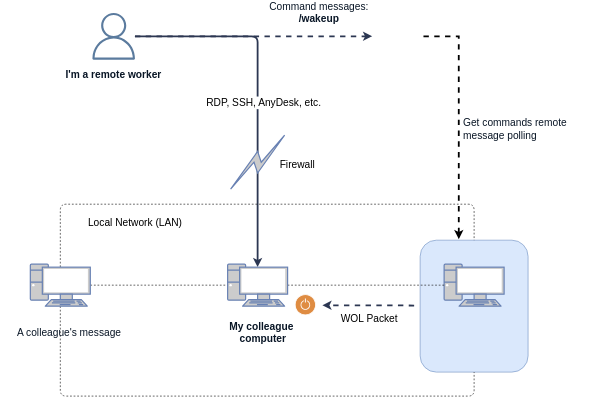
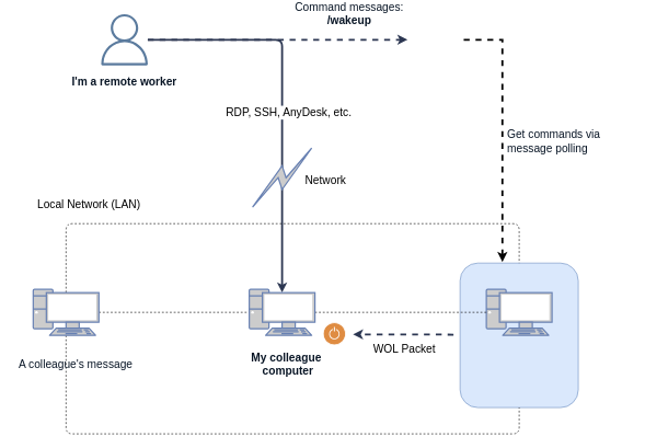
  <mxCell id="0" />
  <mxCell id="1" parent="0" />
  <mxCell id="2" style="edgeStyle=orthogonalEdgeStyle;rounded=0;orthogonalLoop=1;jettySize=auto;html=1;exitX=0.358;exitY=-0.008;exitDx=0;exitDy=0;dashed=1;strokeColor=default;fontSize=22;fontColor=#091626;startArrow=classic;startFill=1;endArrow=none;endFill=0;entryX=1;entryY=0.5;entryDx=0;entryDy=0;strokeWidth=3;exitPerimeter=0;" edge="1" parent="1" source="3" target="4"><mxGeometry relative="1" as="geometry"><mxPoint x="782" y="210" as="targetPoint" /><Array as="points"><mxPoint x="764" y="60" /></Array></mxGeometry></mxCell>
  <mxCell id="3" value="" style="rounded=1;whiteSpace=wrap;html=1;perimeterSpacing=0;spacingTop=6;spacingBottom=6;spacingLeft=2;spacingRight=2;spacing=2;fillColor=#dae8fc;strokeColor=#6c8ebf;" vertex="1" parent="1"><mxGeometry x="700" y="400" width="180" height="220" as="geometry" /></mxCell>
  <mxCell id="4" value="" style="shape=image;verticalLabelPosition=bottom;labelBackgroundColor=default;verticalAlign=top;aspect=fixed;imageAspect=0;image=https://upload.wikimedia.org/wikipedia/commons/thumb/8/83/Telegram_2019_Logo.svg/1024px-Telegram_2019_Logo.svg.png;" parent="1" vertex="1"><mxGeometry x="620" y="20" width="80" height="80" as="geometry" /></mxCell>
  <mxCell id="5" value="" style="edgeStyle=orthogonalEdgeStyle;rounded=1;orthogonalLoop=1;jettySize=auto;html=1;endArrow=classic;endFill=1;entryX=0.5;entryY=0.07;entryDx=0;entryDy=0;entryPerimeter=0;strokeWidth=3;strokeColor=#2C3752;" parent="1" source="7" target="15" edge="1"><mxGeometry relative="1" as="geometry"><mxPoint x="440" y="169" as="targetPoint" /></mxGeometry></mxCell>
  <mxCell id="6" value="RDP, SSH, AnyDesk, etc." style="edgeLabel;html=1;align=center;verticalAlign=middle;resizable=0;points=[];fontSize=17;" parent="5" vertex="1" connectable="0"><mxGeometry x="-0.154" y="-2" relative="1" as="geometry"><mxPoint x="11" y="66" as="offset" /></mxGeometry></mxCell>
  <mxCell id="7" value="" style="sketch=0;outlineConnect=0;fontColor=#232F3E;gradientColor=none;fillColor=#5B7B9E;strokeColor=none;dashed=0;verticalLabelPosition=bottom;verticalAlign=top;align=center;html=1;fontSize=12;fontStyle=0;aspect=fixed;pointerEvents=1;shape=mxgraph.aws4.user;" parent="1" vertex="1"><mxGeometry x="150" y="21" width="78" height="78" as="geometry" /></mxCell>
  <mxCell id="8" style="edgeStyle=orthogonalEdgeStyle;rounded=0;orthogonalLoop=1;jettySize=auto;html=1;exitX=1;exitY=0.5;exitDx=0;exitDy=0;exitPerimeter=0;entryX=0;entryY=0.5;entryDx=0;entryDy=0;entryPerimeter=0;endArrow=none;endFill=0;dashed=1;" parent="1" source="11" target="15" edge="1"><mxGeometry relative="1" as="geometry" /></mxCell>
  <mxCell id="9" style="edgeStyle=orthogonalEdgeStyle;rounded=1;orthogonalLoop=1;jettySize=auto;html=1;exitX=0.5;exitY=1;exitDx=0;exitDy=0;exitPerimeter=0;entryX=0.5;entryY=1;entryDx=0;entryDy=0;dashed=1;endArrow=none;endFill=0;" parent="1" source="11" target="3" edge="1"><mxGeometry relative="1" as="geometry"><Array as="points"><mxPoint x="100" y="660" /><mxPoint x="790" y="660" /></Array></mxGeometry></mxCell>
  <mxCell id="10" style="edgeStyle=orthogonalEdgeStyle;orthogonalLoop=1;jettySize=auto;html=1;exitX=0.5;exitY=0.07;exitDx=0;exitDy=0;exitPerimeter=0;dashed=1;endArrow=none;endFill=0;rounded=1;" parent="1" source="11" edge="1"><mxGeometry relative="1" as="geometry"><Array as="points"><mxPoint x="100" y="340" /><mxPoint x="790" y="340" /></Array><mxPoint x="790" y="400" as="targetPoint" /></mxGeometry></mxCell>
  <mxCell id="11" value="" style="fontColor=#0066CC;verticalAlign=top;verticalLabelPosition=bottom;labelPosition=center;align=center;html=1;outlineConnect=0;fillColor=#CCCCCC;strokeColor=#6881B3;gradientColor=none;gradientDirection=north;strokeWidth=2;shape=mxgraph.networks.pc;" parent="1" vertex="1"><mxGeometry x="50" y="440" width="100" height="70" as="geometry" /></mxCell>
  <mxCell id="12" value="" style="fontColor=#0066CC;verticalAlign=top;verticalLabelPosition=bottom;labelPosition=center;align=center;html=1;outlineConnect=0;fillColor=#CCCCCC;strokeColor=#6881B3;gradientColor=none;gradientDirection=north;strokeWidth=2;shape=mxgraph.networks.pc;" parent="1" vertex="1"><mxGeometry x="740" y="440" width="100" height="70" as="geometry" /></mxCell>
  <mxCell id="13" value="" style="html=1;outlineConnect=0;fillColor=#CCCCCC;strokeColor=#6881B3;gradientColor=none;gradientDirection=north;strokeWidth=2;shape=mxgraph.networks.comm_link_edge;html=1;rounded=0;" parent="1" edge="1"><mxGeometry width="100" height="100" relative="1" as="geometry"><mxPoint x="379" y="320" as="sourcePoint" /><mxPoint x="479" y="220" as="targetPoint" /><Array as="points"><mxPoint x="319" y="300" /></Array></mxGeometry></mxCell>
  <mxCell id="14" style="edgeStyle=orthogonalEdgeStyle;rounded=0;orthogonalLoop=1;jettySize=auto;html=1;exitX=1;exitY=0.5;exitDx=0;exitDy=0;exitPerimeter=0;entryX=0;entryY=0.5;entryDx=0;entryDy=0;entryPerimeter=0;dashed=1;endArrow=none;endFill=0;" parent="1" source="15" target="12" edge="1"><mxGeometry relative="1" as="geometry" /></mxCell>
  <mxCell id="15" value="" style="fontColor=#0066CC;verticalAlign=top;verticalLabelPosition=bottom;labelPosition=center;align=center;html=1;outlineConnect=0;fillColor=#CCCCCC;strokeColor=#6881B3;gradientColor=none;gradientDirection=north;strokeWidth=2;shape=mxgraph.networks.pc;" parent="1" vertex="1"><mxGeometry x="379" y="440" width="100" height="70" as="geometry" /></mxCell>
- <mxCell id="16" value="Firewall" style="text;html=1;align=center;verticalAlign=middle;resizable=0;points=[];autosize=1;strokeColor=none;fillColor=none;fontSize=17;" parent="1" vertex="1"><mxGeometry x="455" y="260" width="80" height="30" as="geometry" /></mxCell>
- <mxCell id="17" value="Local Network (LAN)" style="text;html=1;strokeColor=none;fillColor=none;align=center;verticalAlign=middle;whiteSpace=wrap;rounded=0;fontSize=17;" parent="1" vertex="1"><mxGeometry x="120" y="354" width="210" height="36" as="geometry" /></mxCell>
+ <mxCell id="16" value="Network" style="text;html=1;align=center;verticalAlign=middle;resizable=0;points=[];autosize=1;strokeColor=none;fillColor=none;fontSize=17;" parent="1" vertex="1"><mxGeometry x="455" y="260" width="80" height="30" as="geometry" /></mxCell>
+ <mxCell id="17" value="Local Network (LAN)" style="text;html=1;strokeColor=none;fillColor=none;align=center;verticalAlign=middle;whiteSpace=wrap;rounded=0;fontSize=17;" parent="1" vertex="1"><mxGeometry x="30" y="294" width="210" height="36" as="geometry" /></mxCell>
  <mxCell id="18" value="" style="endArrow=classic;html=1;rounded=1;strokeColor=#2C3752;strokeWidth=3;fontSize=17;startArrow=none;startFill=0;endFill=1;dashed=1;" parent="1" edge="1"><mxGeometry width="50" height="50" relative="1" as="geometry"><mxPoint x="690" y="509" as="sourcePoint" /><mxPoint x="537" y="508.57" as="targetPoint" /><Array as="points"><mxPoint x="657" y="508.57" /></Array></mxGeometry></mxCell>
  <mxCell id="19" value="WOL Packet" style="edgeLabel;html=1;align=center;verticalAlign=middle;resizable=0;points=[];fontSize=17;" parent="18" vertex="1" connectable="0"><mxGeometry x="-0.108" y="5" relative="1" as="geometry"><mxPoint x="-8" y="18" as="offset" /></mxGeometry></mxCell>
  <mxCell id="20" value="" style="edgeStyle=orthogonalEdgeStyle;rounded=1;orthogonalLoop=1;jettySize=auto;html=1;endArrow=classic;endFill=1;strokeWidth=3;strokeColor=#2C3752;entryX=0;entryY=0.5;entryDx=0;entryDy=0;dashed=1;" edge="1" parent="1" source="7" target="4"><mxGeometry relative="1" as="geometry"><mxPoint x="440" y="455" as="targetPoint" /><mxPoint x="274.455" y="69" as="sourcePoint" /></mxGeometry></mxCell>
  <mxCell id="21" value="Command messages:&lt;b style=&quot;font-size: 17px;&quot;&gt;&lt;br style=&quot;font-size: 17px;&quot;&gt;/wakeup&lt;/b&gt;" style="edgeLabel;html=1;align=center;verticalAlign=middle;resizable=0;points=[];fontSize=17;fontColor=#091626;spacingTop=2;spacingBottom=2;spacingLeft=2;spacingRight=2;" vertex="1" connectable="0" parent="20"><mxGeometry x="0.347" y="5" relative="1" as="geometry"><mxPoint x="40" y="-35" as="offset" /></mxGeometry></mxCell>
  <mxCell id="22" value="&lt;b&gt;My&amp;nbsp;colleague&amp;nbsp; computer&lt;/b&gt;" style="text;html=1;strokeColor=none;fillColor=none;align=center;verticalAlign=middle;whiteSpace=wrap;rounded=0;fontSize=17;fontColor=#091626;" vertex="1" parent="1"><mxGeometry x="368" y="540" width="140" height="30" as="geometry" /></mxCell>
  <mxCell id="23" value="A colleague's message" style="text;html=1;strokeColor=none;fillColor=none;align=center;verticalAlign=middle;whiteSpace=wrap;rounded=0;fontSize=17;fontColor=#091626;" vertex="1" parent="1"><mxGeometry x="20" y="540" width="190" height="30" as="geometry" /></mxCell>
- <mxCell id="24" value="Get commands remote message polling" style="text;html=1;strokeColor=none;fillColor=none;align=left;verticalAlign=middle;whiteSpace=wrap;rounded=0;fontSize=17;fontColor=#091626;" vertex="1" parent="1"><mxGeometry x="770" y="180" width="190" height="70" as="geometry" /></mxCell>
+ <mxCell id="24" value="Get commands via message polling" style="text;html=1;strokeColor=none;fillColor=none;align=left;verticalAlign=middle;whiteSpace=wrap;rounded=0;fontSize=17;fontColor=#091626;" vertex="1" parent="1"><mxGeometry x="770" y="180" width="190" height="70" as="geometry" /></mxCell>
  <mxCell id="25" value="&lt;b&gt;I'm a remote worker&lt;/b&gt;" style="text;html=1;strokeColor=none;fillColor=none;align=center;verticalAlign=middle;whiteSpace=wrap;rounded=0;fontSize=17;fontColor=#091626;" vertex="1" parent="1"><mxGeometry x="108.25" y="110" width="161.5" height="30" as="geometry" /></mxCell>
  <mxCell id="26" value="" style="sketch=0;pointerEvents=1;shadow=0;dashed=0;html=1;strokeColor=none;fillColor=#DF8C42;labelPosition=center;verticalLabelPosition=bottom;verticalAlign=top;align=center;outlineConnect=0;shape=mxgraph.veeam2.turn_on_off;fontSize=17;fontColor=#091626;" vertex="1" parent="1"><mxGeometry x="491" y="490" width="35.25" height="35.25" as="geometry" /></mxCell>
